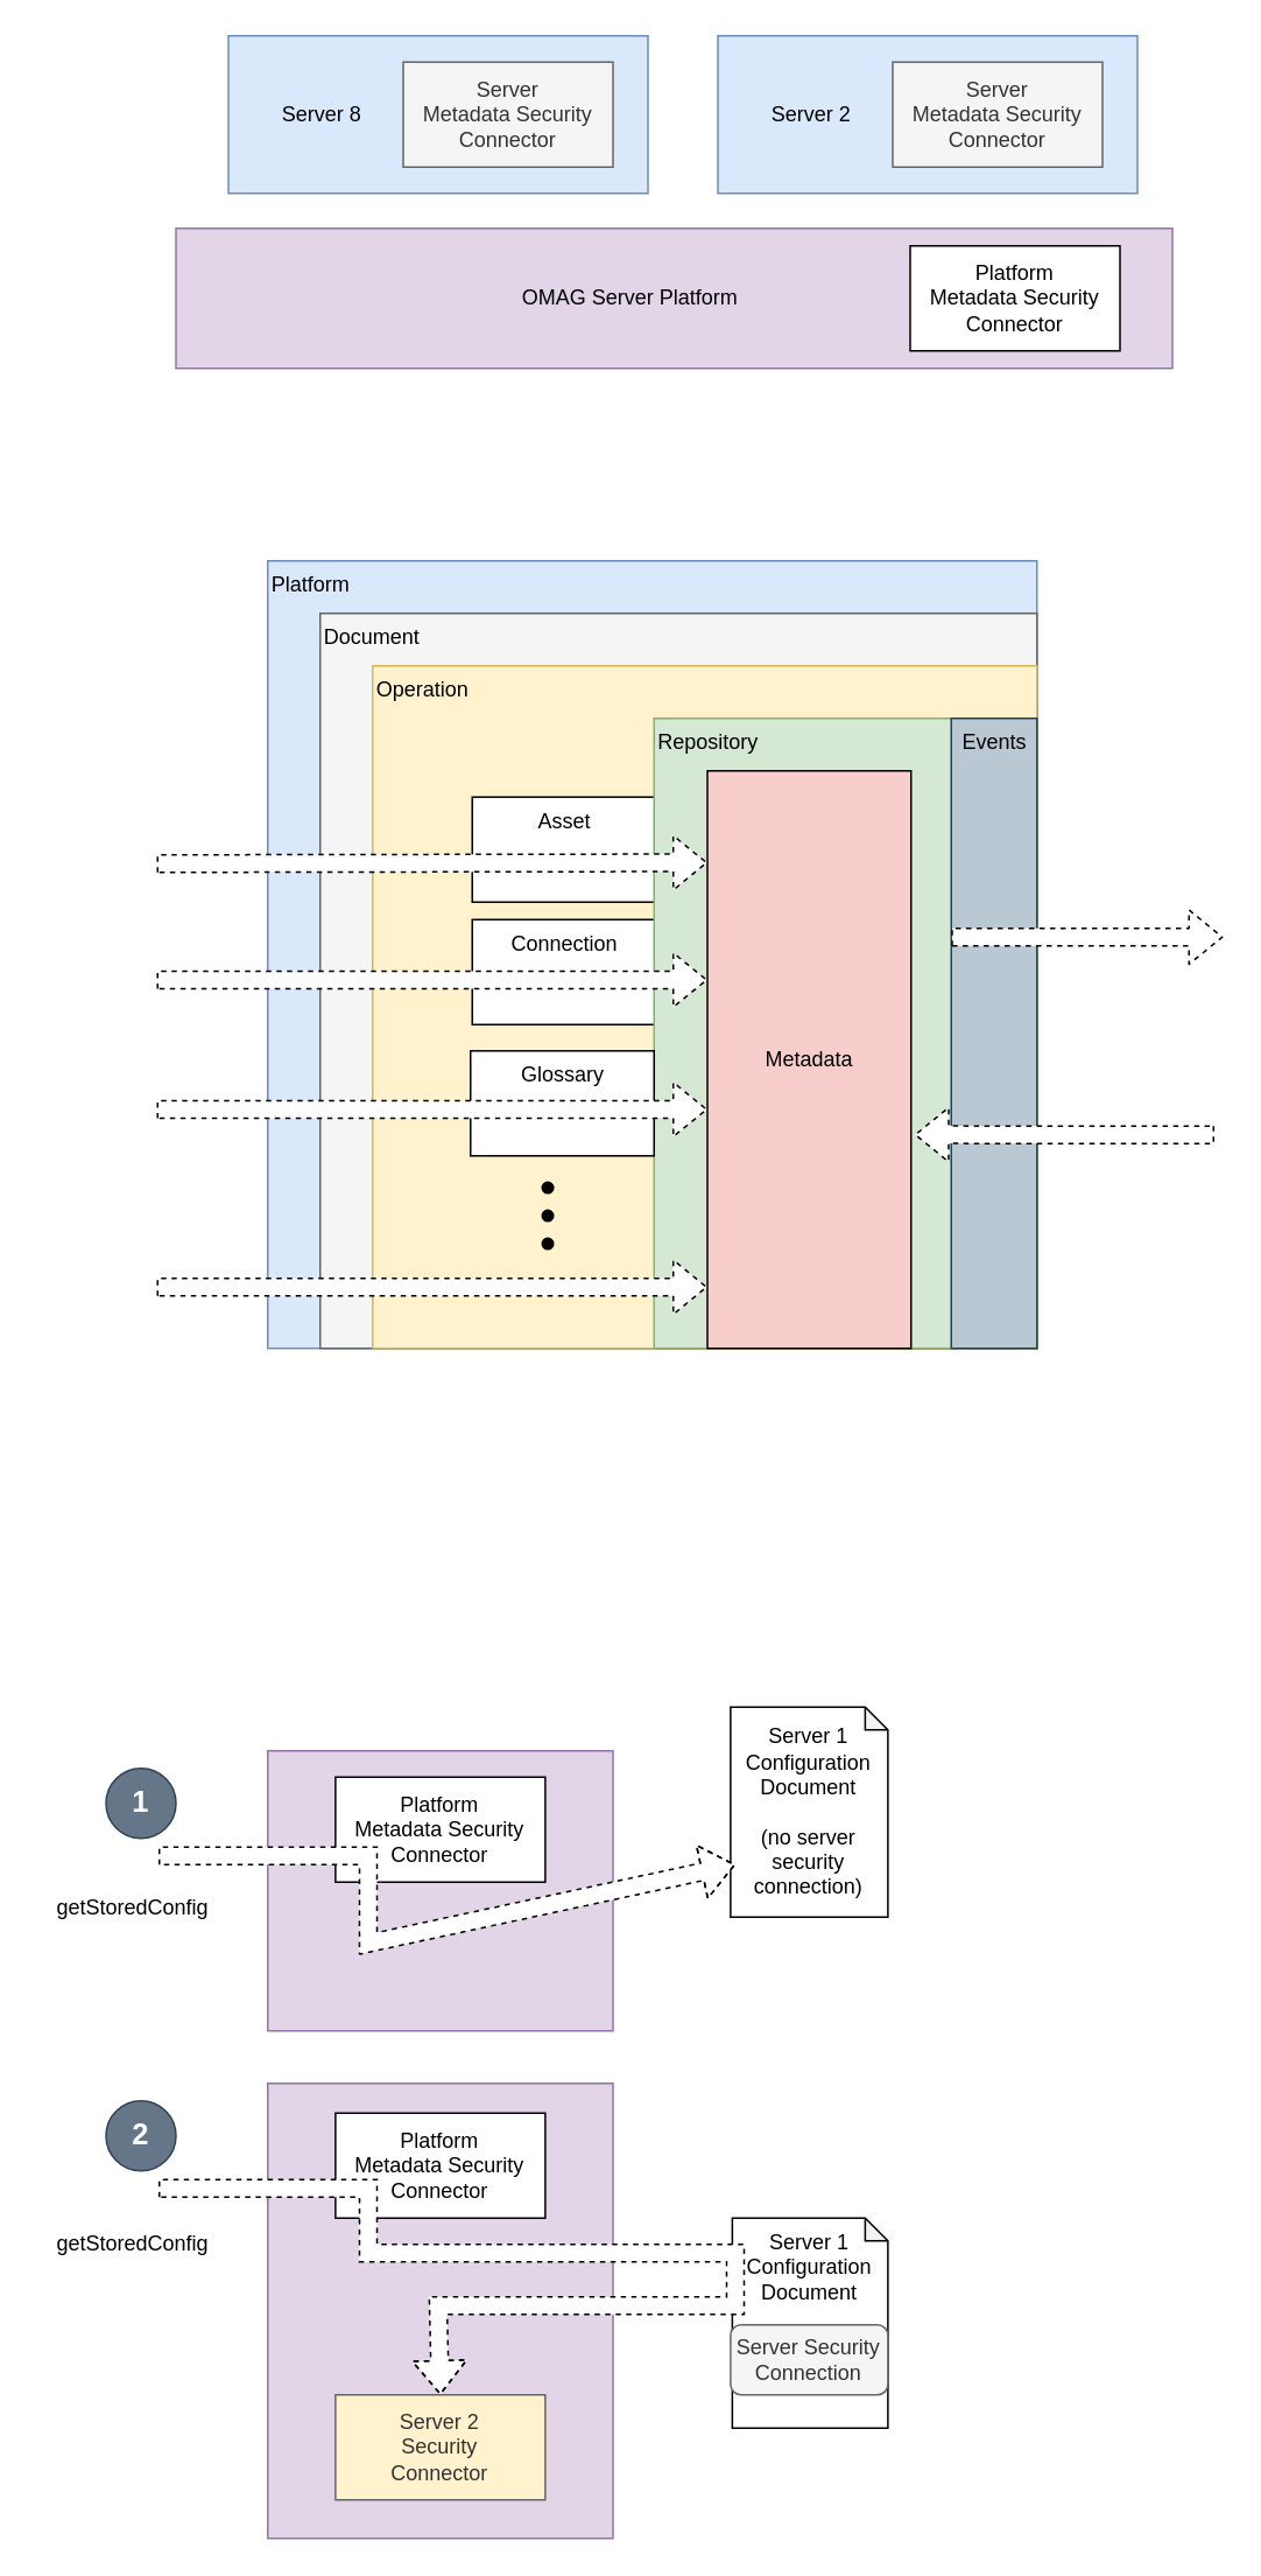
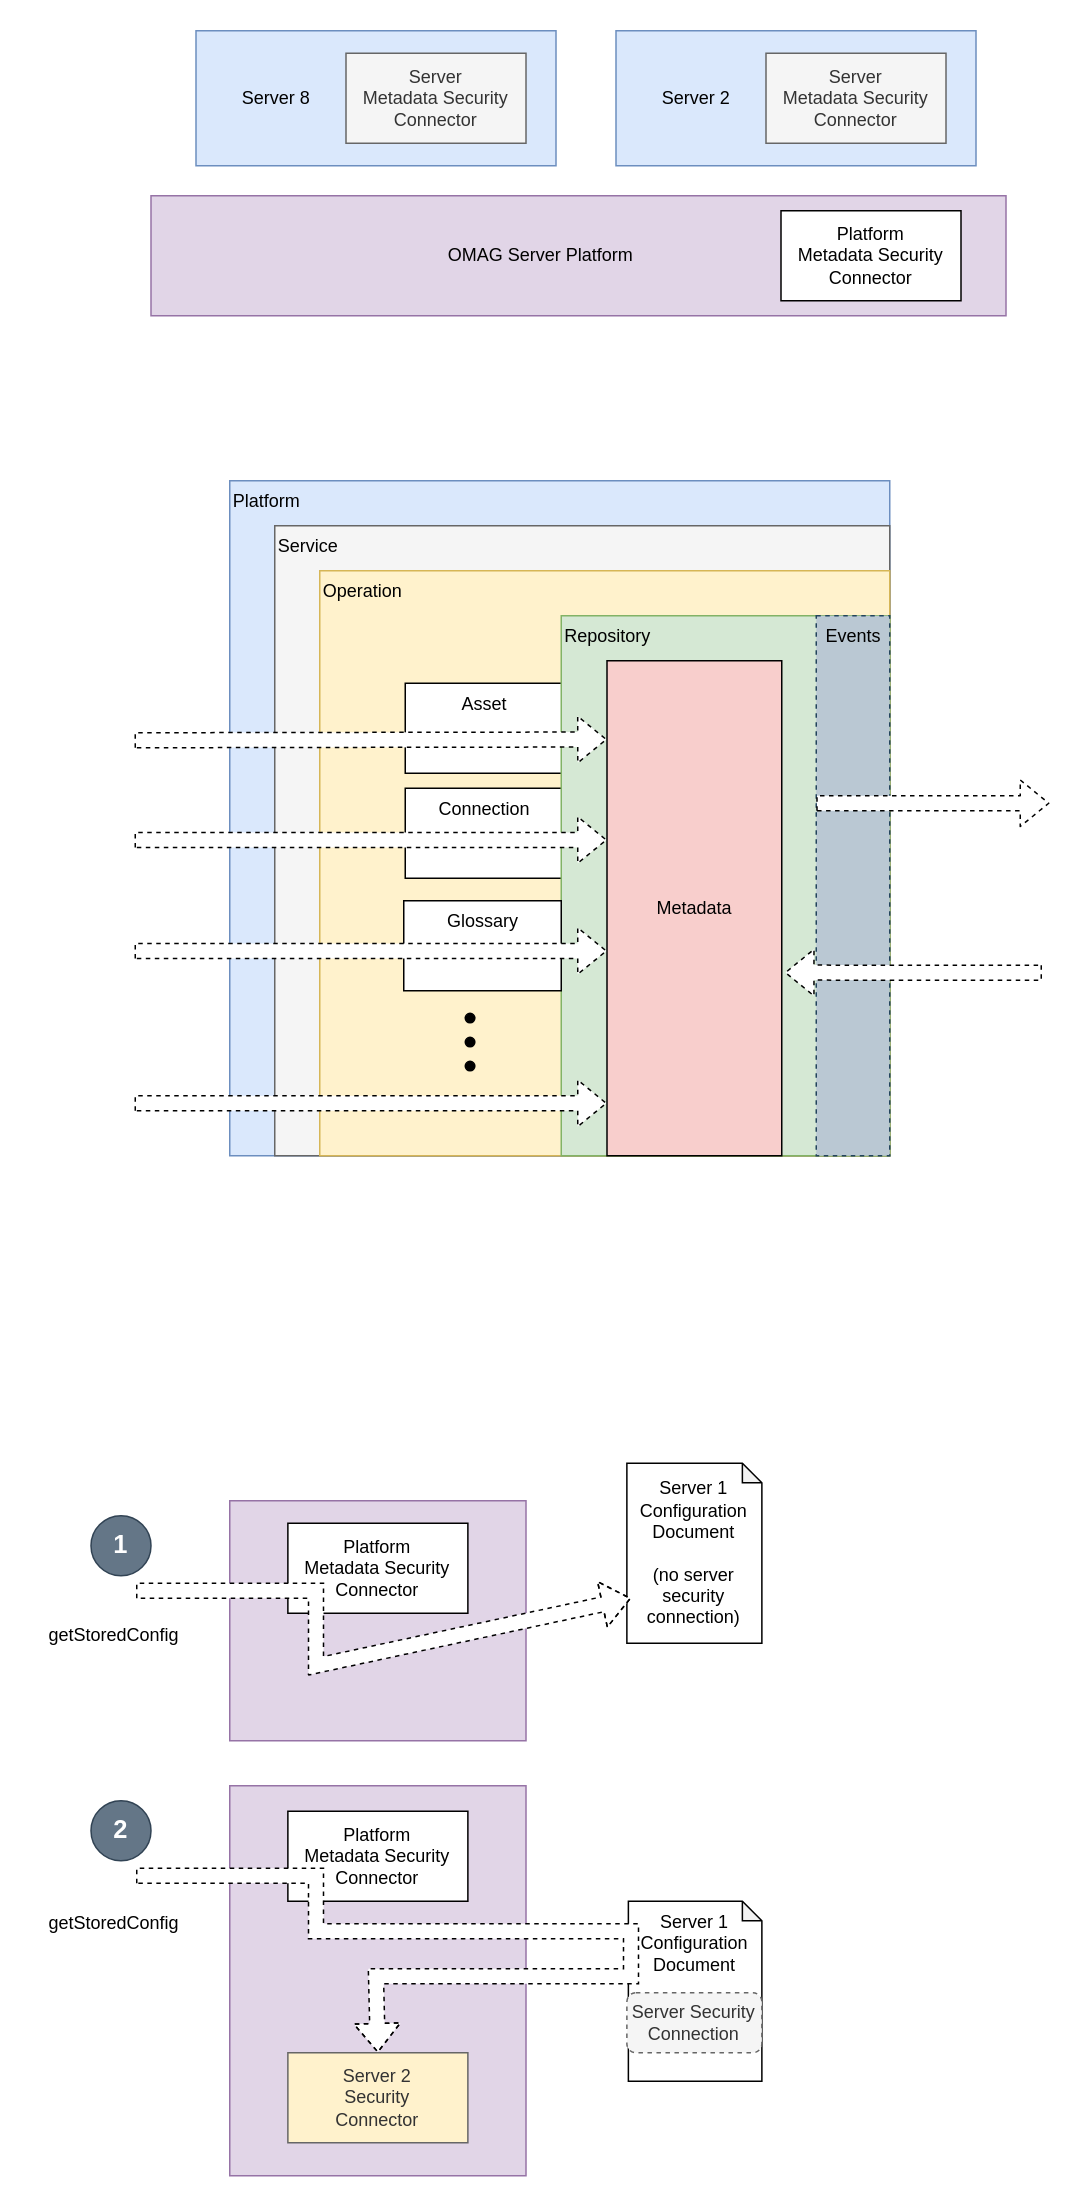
  <mxCell id="0" />
  <mxCell id="1" parent="0" />
  <mxCell id="2" value="OMAG Server Platform" style="rounded=0;whiteSpace=wrap;html=1;spacingRight=50;fillColor=#e1d5e7;strokeColor=#9673a6;" parent="1" vertex="1"><mxGeometry x="100" y="130" width="570" height="80" as="geometry" /></mxCell>
  <mxCell id="3" value="Platform&lt;br&gt;Metadata Security&lt;br&gt;Connector" style="rounded=0;whiteSpace=wrap;html=1;" parent="1" vertex="1"><mxGeometry x="520" y="140" width="120" height="60" as="geometry" /></mxCell>
  <mxCell id="4" value="Server 8" style="rounded=0;whiteSpace=wrap;html=1;align=left;spacingLeft=29;fillColor=#dae8fc;strokeColor=#6c8ebf;" parent="1" vertex="1"><mxGeometry x="130" y="20" width="240" height="90" as="geometry" /></mxCell>
  <mxCell id="5" value="Server&lt;br&gt;Metadata Security&lt;br&gt;Connector" style="rounded=0;whiteSpace=wrap;html=1;align=center;fillColor=#f5f5f5;fontColor=#333333;strokeColor=#666666;" parent="1" vertex="1"><mxGeometry x="230" y="35" width="120" height="60" as="geometry" /></mxCell>
  <mxCell id="6" value="Server 2" style="rounded=0;whiteSpace=wrap;html=1;align=left;spacingLeft=29;fillColor=#dae8fc;strokeColor=#6c8ebf;" parent="1" vertex="1"><mxGeometry x="410" y="20" width="240" height="90" as="geometry" /></mxCell>
  <mxCell id="7" value="Server&lt;br&gt;Metadata Security&lt;br&gt;Connector" style="rounded=0;whiteSpace=wrap;html=1;align=center;fillColor=#f5f5f5;fontColor=#333333;strokeColor=#666666;" parent="1" vertex="1"><mxGeometry x="510" y="35" width="120" height="60" as="geometry" /></mxCell>
  <mxCell id="8" value="Platform" style="rounded=0;whiteSpace=wrap;html=1;align=left;verticalAlign=top;fillColor=#dae8fc;strokeColor=#6c8ebf;" parent="1" vertex="1"><mxGeometry x="152.5" y="320" width="440" height="450" as="geometry" /></mxCell>
- <mxCell id="9" value="Document" style="rounded=0;whiteSpace=wrap;html=1;align=left;verticalAlign=top;fillColor=#f5f5f5;strokeColor=#666666;" parent="1" vertex="1"><mxGeometry x="182.5" y="350" width="410" height="420" as="geometry" /></mxCell>
+ <mxCell id="9" value="Service" style="rounded=0;whiteSpace=wrap;html=1;align=left;verticalAlign=top;fillColor=#f5f5f5;strokeColor=#666666;" parent="1" vertex="1"><mxGeometry x="182.5" y="350" width="410" height="420" as="geometry" /></mxCell>
  <mxCell id="10" value="Operation" style="rounded=0;whiteSpace=wrap;html=1;align=left;verticalAlign=top;fillColor=#fff2cc;strokeColor=#d6b656;" parent="1" vertex="1"><mxGeometry x="212.5" y="380" width="380" height="390" as="geometry" /></mxCell>
  <mxCell id="11" value="Asset" style="rounded=0;whiteSpace=wrap;html=1;align=center;verticalAlign=top;" parent="1" vertex="1"><mxGeometry x="269.5" y="455" width="105" height="60" as="geometry" /></mxCell>
  <mxCell id="12" value="Connection" style="rounded=0;whiteSpace=wrap;html=1;align=center;verticalAlign=top;" parent="1" vertex="1"><mxGeometry x="269.5" y="525" width="105" height="60" as="geometry" /></mxCell>
  <mxCell id="13" value="" style="group" parent="1" vertex="1" connectable="0"><mxGeometry x="309.5" y="675" width="8" height="40" as="geometry" /></mxCell>
  <mxCell id="14" value="" style="ellipse;whiteSpace=wrap;html=1;aspect=fixed;align=center;fillColor=#000000;" parent="13" vertex="1"><mxGeometry width="6.4" height="6.4" as="geometry" /></mxCell>
  <mxCell id="15" value="" style="ellipse;whiteSpace=wrap;html=1;aspect=fixed;align=center;fillColor=#000000;" parent="13" vertex="1"><mxGeometry y="16" width="6.4" height="6.4" as="geometry" /></mxCell>
  <mxCell id="16" value="" style="ellipse;whiteSpace=wrap;html=1;aspect=fixed;align=center;fillColor=#000000;" parent="13" vertex="1"><mxGeometry y="32" width="6.4" height="6.4" as="geometry" /></mxCell>
  <mxCell id="17" value="&lt;div style=&quot;text-align: left&quot;&gt;&lt;span&gt;Repository&lt;/span&gt;&lt;/div&gt;" style="rounded=0;whiteSpace=wrap;html=1;fillColor=#d5e8d4;fontColor=#000000;align=left;verticalAlign=top;strokeColor=#82b366;" parent="1" vertex="1"><mxGeometry x="373.5" y="410" width="219" height="360" as="geometry" /></mxCell>
  <mxCell id="18" value="" style="shape=flexArrow;endArrow=classic;html=1;fillColor=#ffffff;dashed=1;entryX=0;entryY=0.25;" parent="1" edge="1"><mxGeometry width="50" height="50" relative="1" as="geometry"><mxPoint x="89" y="493" as="sourcePoint" /><mxPoint x="404" y="492.5" as="targetPoint" /></mxGeometry></mxCell>
  <mxCell id="19" value="" style="shape=flexArrow;endArrow=classic;html=1;fillColor=#ffffff;dashed=1;entryX=0;entryY=0.25;" parent="1" edge="1"><mxGeometry width="50" height="50" relative="1" as="geometry"><mxPoint x="89" y="559.5" as="sourcePoint" /><mxPoint x="404" y="559.5" as="targetPoint" /></mxGeometry></mxCell>
  <mxCell id="20" value="" style="shape=flexArrow;endArrow=classic;html=1;fillColor=#ffffff;dashed=1;entryX=0;entryY=0.894;entryDx=0;entryDy=0;entryPerimeter=0;" parent="1" target="22" edge="1"><mxGeometry width="50" height="50" relative="1" as="geometry"><mxPoint x="89" y="735" as="sourcePoint" /><mxPoint x="404" y="665" as="targetPoint" /></mxGeometry></mxCell>
- <mxCell id="21" value="Events" style="rounded=0;whiteSpace=wrap;html=1;fillColor=#bac8d3;strokeColor=#23445d;verticalAlign=top;" parent="1" vertex="1"><mxGeometry x="543.5" y="410" width="49" height="360" as="geometry" /></mxCell>
+ <mxCell id="21" value="Events" style="rounded=0;whiteSpace=wrap;html=1;fillColor=#bac8d3;strokeColor=#23445d;verticalAlign=top;dashed=1;" parent="1" vertex="1"><mxGeometry x="543.5" y="410" width="49" height="360" as="geometry" /></mxCell>
  <mxCell id="22" value="Metadata" style="rounded=0;whiteSpace=wrap;html=1;align=center;verticalAlign=middle;fillColor=#f8cecc;strokeColor=#000000;" parent="1" vertex="1"><mxGeometry x="404" y="440" width="116.5" height="330" as="geometry" /></mxCell>
  <mxCell id="23" value="" style="shape=flexArrow;endArrow=classic;html=1;fillColor=#ffffff;dashed=1;exitX=0;exitY=0.347;exitDx=0;exitDy=0;exitPerimeter=0;" parent="1" source="21" edge="1"><mxGeometry width="50" height="50" relative="1" as="geometry"><mxPoint x="593.5" y="514.5" as="sourcePoint" /><mxPoint x="699" y="535" as="targetPoint" /></mxGeometry></mxCell>
  <mxCell id="24" value="" style="shape=flexArrow;endArrow=classic;html=1;fillColor=#ffffff;dashed=1;entryX=1.017;entryY=0.63;entryDx=0;entryDy=0;entryPerimeter=0;" parent="1" target="22" edge="1"><mxGeometry width="50" height="50" relative="1" as="geometry"><mxPoint x="694" y="648" as="sourcePoint" /><mxPoint x="703.5" y="524" as="targetPoint" /></mxGeometry></mxCell>
  <mxCell id="25" value="Glossary" style="rounded=0;whiteSpace=wrap;html=1;align=center;verticalAlign=top;" parent="1" vertex="1"><mxGeometry x="268.5" y="600" width="105" height="60" as="geometry" /></mxCell>
  <mxCell id="26" value="" style="shape=flexArrow;endArrow=classic;html=1;fillColor=#ffffff;dashed=1;entryX=0;entryY=0.25;" parent="1" edge="1"><mxGeometry width="50" height="50" relative="1" as="geometry"><mxPoint x="89" y="633.5" as="sourcePoint" /><mxPoint x="404" y="633.5" as="targetPoint" /></mxGeometry></mxCell>
  <mxCell id="27" value="" style="rounded=0;whiteSpace=wrap;html=1;fillColor=#e1d5e7;strokeColor=#9673a6;" vertex="1" parent="1"><mxGeometry x="152.5" y="1000" width="197.5" height="160" as="geometry" /></mxCell>
  <mxCell id="28" value="Platform&lt;br&gt;Metadata Security&lt;br&gt;Connector" style="rounded=0;whiteSpace=wrap;html=1;" vertex="1" parent="1"><mxGeometry x="191.25" y="1015" width="120" height="60" as="geometry" /></mxCell>
  <mxCell id="29" value="Server 1&lt;br&gt;Configuration&lt;br&gt;Document&lt;br&gt;&lt;br&gt;(no server security connection)" style="shape=note;whiteSpace=wrap;html=1;backgroundOutline=1;darkOpacity=0.05;size=13;verticalAlign=middle;" vertex="1" parent="1"><mxGeometry x="417.25" y="975" width="90" height="120" as="geometry" /></mxCell>
  <mxCell id="30" value="" style="shape=flexArrow;endArrow=classic;html=1;rounded=0;entryX=0.031;entryY=0.75;entryDx=0;entryDy=0;entryPerimeter=0;dashed=1;fillColor=default;" edge="1" parent="1" target="29"><mxGeometry width="50" height="50" relative="1" as="geometry"><mxPoint x="90" y="1060" as="sourcePoint" /><mxPoint x="380" y="830" as="targetPoint" /><Array as="points"><mxPoint x="210" y="1060" /><mxPoint x="210" y="1110" /></Array></mxGeometry></mxCell>
  <mxCell id="31" value="" style="rounded=0;whiteSpace=wrap;html=1;fillColor=#e1d5e7;strokeColor=#9673a6;" vertex="1" parent="1"><mxGeometry x="152.5" y="1190" width="197.5" height="260" as="geometry" /></mxCell>
  <mxCell id="32" value="Platform&lt;br&gt;Metadata Security&lt;br&gt;Connector" style="rounded=0;whiteSpace=wrap;html=1;" vertex="1" parent="1"><mxGeometry x="191.25" y="1207" width="120" height="60" as="geometry" /></mxCell>
  <mxCell id="33" value="Server 1&lt;br&gt;Configuration&lt;br&gt;Document" style="shape=note;whiteSpace=wrap;html=1;backgroundOutline=1;darkOpacity=0.05;size=13;verticalAlign=top;" vertex="1" parent="1"><mxGeometry x="418.25" y="1267" width="89" height="120" as="geometry" /></mxCell>
- <mxCell id="34" value="Server Security&lt;br&gt;Connection" style="rounded=1;whiteSpace=wrap;html=1;fillColor=#f5f5f5;fontColor=#333333;strokeColor=#666666;" vertex="1" parent="1"><mxGeometry x="417.25" y="1328" width="90" height="40" as="geometry" /></mxCell>
+ <mxCell id="34" value="Server Security&lt;br&gt;Connection" style="rounded=1;whiteSpace=wrap;html=1;fillColor=#f5f5f5;fontColor=#333333;strokeColor=#666666;dashed=1;" vertex="1" parent="1"><mxGeometry x="417.25" y="1328" width="90" height="40" as="geometry" /></mxCell>
  <mxCell id="35" value="Server 2&lt;br&gt;Security&lt;br&gt;Connector" style="rounded=0;whiteSpace=wrap;html=1;align=center;fillColor=#fff2cc;fontColor=#333333;strokeColor=#666666;" vertex="1" parent="1"><mxGeometry x="191.25" y="1368" width="120" height="60" as="geometry" /></mxCell>
  <mxCell id="36" value="" style="shape=flexArrow;endArrow=classic;html=1;rounded=0;entryX=0.5;entryY=0;entryDx=0;entryDy=0;dashed=1;fillColor=default;" edge="1" parent="1" target="35"><mxGeometry width="50" height="50" relative="1" as="geometry"><mxPoint x="90" y="1250" as="sourcePoint" /><mxPoint x="380" y="967" as="targetPoint" /><Array as="points"><mxPoint x="210" y="1250" /><mxPoint x="210" y="1287" /><mxPoint x="420" y="1287" /><mxPoint x="420" y="1317" /><mxPoint x="250" y="1317" /></Array></mxGeometry></mxCell>
  <mxCell id="37" value="1" style="ellipse;whiteSpace=wrap;html=1;aspect=fixed;fillColor=#647687;strokeColor=#314354;fontColor=#ffffff;fontStyle=1;fontSize=17;" vertex="1" parent="1"><mxGeometry x="60" y="1010" width="40" height="40" as="geometry" /></mxCell>
  <mxCell id="38" value="2" style="ellipse;whiteSpace=wrap;html=1;aspect=fixed;fillColor=#647687;strokeColor=#314354;fontColor=#ffffff;fontStyle=1;fontSize=17;" vertex="1" parent="1"><mxGeometry x="60" y="1200" width="40" height="40" as="geometry" /></mxCell>
  <mxCell id="39" value="getStoredConfig" style="text;html=1;align=center;verticalAlign=middle;resizable=0;points=[];autosize=1;strokeColor=none;fillColor=none;" vertex="1" parent="1"><mxGeometry x="20" y="1075" width="110" height="30" as="geometry" /></mxCell>
  <mxCell id="40" value="getStoredConfig" style="text;html=1;align=center;verticalAlign=middle;resizable=0;points=[];autosize=1;strokeColor=none;fillColor=none;" vertex="1" parent="1"><mxGeometry x="20" y="1267" width="110" height="30" as="geometry" /></mxCell>
